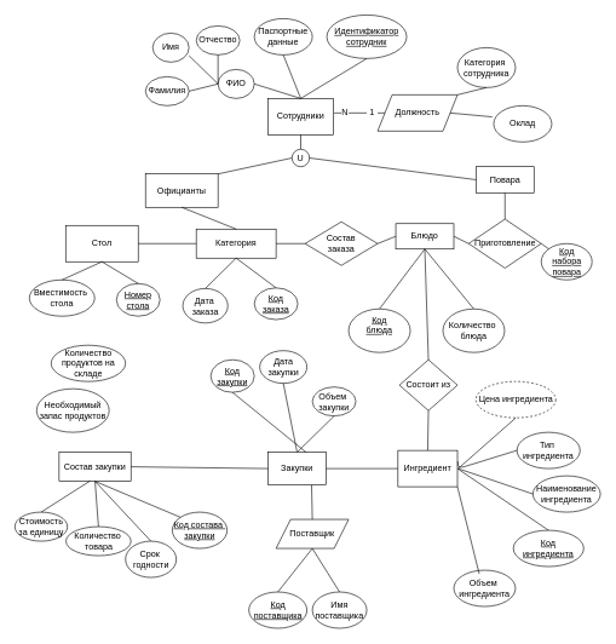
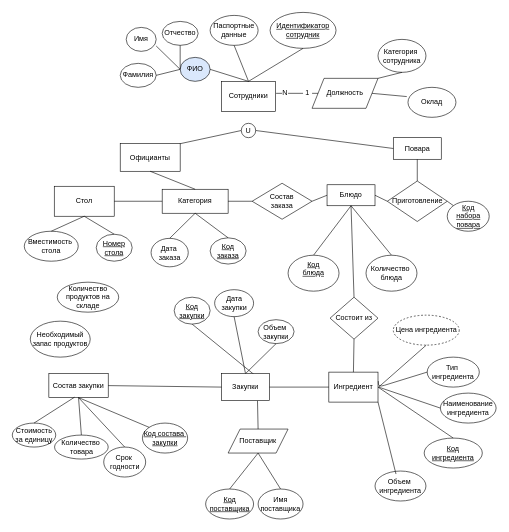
  <mxCell id="0" />
  <mxCell id="1" parent="0" />
  <mxCell id="2" value="Сотрудники" style="rounded=0;whiteSpace=wrap;html=1;" vertex="1" parent="1"><mxGeometry x="369" y="135" width="90" height="50" as="geometry" /></mxCell>
- <mxCell id="3" value="ФИО" style="ellipse;whiteSpace=wrap;html=1;" vertex="1" parent="1"><mxGeometry x="300" y="95" width="50" height="40" as="geometry" /></mxCell>
+ <mxCell id="3" value="ФИО" style="ellipse;whiteSpace=wrap;html=1;fillColor=#dae8fc;" vertex="1" parent="1"><mxGeometry x="300" y="95" width="50" height="40" as="geometry" /></mxCell>
  <mxCell id="4" value="Отчество" style="ellipse;whiteSpace=wrap;html=1;" vertex="1" parent="1"><mxGeometry x="270" y="35" width="60" height="40" as="geometry" /></mxCell>
  <mxCell id="5" value="Имя" style="ellipse;whiteSpace=wrap;html=1;" vertex="1" parent="1"><mxGeometry x="210" y="45" width="50" height="40" as="geometry" /></mxCell>
  <mxCell id="6" value="Фамилия" style="ellipse;whiteSpace=wrap;html=1;" vertex="1" parent="1"><mxGeometry x="200" y="105" width="60" height="40" as="geometry" /></mxCell>
  <mxCell id="7" value="" style="endArrow=none;html=1;exitX=1;exitY=0.5;exitDx=0;exitDy=0;entryX=0.5;entryY=0;entryDx=0;entryDy=0;" edge="1" parent="1" source="3" target="2"><mxGeometry width="50" height="50" relative="1" as="geometry"><mxPoint x="390" y="175" as="sourcePoint" /><mxPoint x="425" y="125" as="targetPoint" /></mxGeometry></mxCell>
  <mxCell id="8" value="" style="endArrow=none;html=1;exitX=0;exitY=0.5;exitDx=0;exitDy=0;entryX=0.5;entryY=1;entryDx=0;entryDy=0;" edge="1" parent="1" source="3" target="4"><mxGeometry width="50" height="50" relative="1" as="geometry"><mxPoint x="390" y="175" as="sourcePoint" /><mxPoint x="440" y="125" as="targetPoint" /></mxGeometry></mxCell>
  <mxCell id="9" value="" style="endArrow=none;html=1;entryX=0;entryY=0.5;entryDx=0;entryDy=0;" edge="1" parent="1" target="3"><mxGeometry width="50" height="50" relative="1" as="geometry"><mxPoint x="260" y="76" as="sourcePoint" /><mxPoint x="440" y="125" as="targetPoint" /></mxGeometry></mxCell>
  <mxCell id="10" value="" style="endArrow=none;html=1;exitX=1;exitY=0.5;exitDx=0;exitDy=0;entryX=0;entryY=0.5;entryDx=0;entryDy=0;" edge="1" parent="1" source="6" target="3"><mxGeometry width="50" height="50" relative="1" as="geometry"><mxPoint x="390" y="175" as="sourcePoint" /><mxPoint x="440" y="125" as="targetPoint" /></mxGeometry></mxCell>
  <mxCell id="11" value="Паспортные&lt;br&gt;данные" style="ellipse;whiteSpace=wrap;html=1;" vertex="1" parent="1"><mxGeometry x="350" y="25" width="80" height="50" as="geometry" /></mxCell>
  <mxCell id="12" value="" style="endArrow=none;html=1;entryX=0.5;entryY=1;entryDx=0;entryDy=0;exitX=0.5;exitY=0;exitDx=0;exitDy=0;" edge="1" parent="1" source="2" target="11"><mxGeometry width="50" height="50" relative="1" as="geometry"><mxPoint x="380" y="135" as="sourcePoint" /><mxPoint x="440" y="125" as="targetPoint" /></mxGeometry></mxCell>
  <mxCell id="13" value="&lt;u&gt;Идентификатор&lt;br&gt;сотрудник&lt;/u&gt;" style="ellipse;whiteSpace=wrap;html=1;" vertex="1" parent="1"><mxGeometry x="450" y="20" width="110" height="60" as="geometry" /></mxCell>
  <mxCell id="14" value="" style="endArrow=none;html=1;entryX=0.5;entryY=1;entryDx=0;entryDy=0;exitX=0.5;exitY=0;exitDx=0;exitDy=0;" edge="1" parent="1" source="2" target="13"><mxGeometry width="50" height="50" relative="1" as="geometry"><mxPoint x="390" y="165" as="sourcePoint" /><mxPoint x="440" y="115" as="targetPoint" /></mxGeometry></mxCell>
  <mxCell id="15" value="Должность" style="shape=parallelogram;perimeter=parallelogramPerimeter;whiteSpace=wrap;html=1;fixedSize=1;" vertex="1" parent="1"><mxGeometry x="520" y="130" width="110" height="50" as="geometry" /></mxCell>
  <mxCell id="16" value="Категория&amp;nbsp;&lt;br&gt;сотрудника" style="ellipse;whiteSpace=wrap;html=1;" vertex="1" parent="1"><mxGeometry x="630" y="65" width="80" height="55" as="geometry" /></mxCell>
  <mxCell id="17" value="Оклад" style="ellipse;whiteSpace=wrap;html=1;" vertex="1" parent="1"><mxGeometry x="680" y="145" width="80" height="50" as="geometry" /></mxCell>
  <mxCell id="18" value="" style="endArrow=none;html=1;entryX=0.5;entryY=1;entryDx=0;entryDy=0;exitX=1;exitY=0;exitDx=0;exitDy=0;" edge="1" parent="1" source="15" target="16"><mxGeometry width="50" height="50" relative="1" as="geometry"><mxPoint x="390" y="155" as="sourcePoint" /><mxPoint x="440" y="105" as="targetPoint" /></mxGeometry></mxCell>
  <mxCell id="19" value="" style="endArrow=none;html=1;entryX=0;entryY=0.5;entryDx=0;entryDy=0;" edge="1" parent="1" source="21" target="23"><mxGeometry width="50" height="50" relative="1" as="geometry"><mxPoint x="460" y="155" as="sourcePoint" /><mxPoint x="440" y="105" as="targetPoint" /></mxGeometry></mxCell>
  <mxCell id="20" value="" style="endArrow=none;html=1;entryX=-0.025;entryY=0.308;entryDx=0;entryDy=0;entryPerimeter=0;exitX=1;exitY=0.5;exitDx=0;exitDy=0;" edge="1" parent="1" source="15" target="17"><mxGeometry width="50" height="50" relative="1" as="geometry"><mxPoint x="390" y="155" as="sourcePoint" /><mxPoint x="440" y="105" as="targetPoint" /></mxGeometry></mxCell>
  <mxCell id="21" value="N" style="text;html=1;strokeColor=none;fillColor=none;align=center;verticalAlign=middle;whiteSpace=wrap;rounded=0;" vertex="1" parent="1"><mxGeometry x="470" y="145" width="10" height="20" as="geometry" /></mxCell>
  <mxCell id="22" value="" style="endArrow=none;html=1;entryX=0;entryY=0.5;entryDx=0;entryDy=0;" edge="1" parent="1" target="21"><mxGeometry width="50" height="50" relative="1" as="geometry"><mxPoint x="460" y="155" as="sourcePoint" /><mxPoint x="530" y="155" as="targetPoint" /></mxGeometry></mxCell>
  <mxCell id="23" value="1" style="text;html=1;strokeColor=none;fillColor=none;align=center;verticalAlign=middle;whiteSpace=wrap;rounded=0;" vertex="1" parent="1"><mxGeometry x="505" y="145" width="15" height="20" as="geometry" /></mxCell>
  <mxCell id="24" value="" style="endArrow=none;html=1;entryX=1;entryY=0.5;entryDx=0;entryDy=0;exitX=0;exitY=0.5;exitDx=0;exitDy=0;" edge="1" parent="1" source="15" target="23"><mxGeometry width="50" height="50" relative="1" as="geometry"><mxPoint x="390" y="155" as="sourcePoint" /><mxPoint x="440" y="105" as="targetPoint" /></mxGeometry></mxCell>
- <mxCell id="25" value="" style="endArrow=none;html=1;entryX=0.5;entryY=1;entryDx=0;entryDy=0;" edge="1" parent="1" source="42" target="2"><mxGeometry width="50" height="50" relative="1" as="geometry"><mxPoint x="414" y="215" as="sourcePoint" /><mxPoint x="440" y="105" as="targetPoint" /></mxGeometry></mxCell>
  <mxCell id="26" value="Официанты" style="rounded=0;whiteSpace=wrap;html=1;" vertex="1" parent="1"><mxGeometry x="200" y="239" width="100" height="46" as="geometry" /></mxCell>
  <mxCell id="27" value="" style="endArrow=none;html=1;exitX=1;exitY=0;exitDx=0;exitDy=0;entryX=0;entryY=0.5;entryDx=0;entryDy=0;" edge="1" parent="1" source="26" target="42"><mxGeometry width="50" height="50" relative="1" as="geometry"><mxPoint x="390" y="235" as="sourcePoint" /><mxPoint x="440" y="185" as="targetPoint" /></mxGeometry></mxCell>
  <mxCell id="28" value="Категория" style="rounded=0;whiteSpace=wrap;html=1;" vertex="1" parent="1"><mxGeometry x="270" y="315" width="110" height="40" as="geometry" /></mxCell>
  <mxCell id="29" value="" style="endArrow=none;html=1;entryX=0.5;entryY=0;entryDx=0;entryDy=0;exitX=0.5;exitY=1;exitDx=0;exitDy=0;" edge="1" parent="1" source="26" target="28"><mxGeometry width="50" height="50" relative="1" as="geometry"><mxPoint x="390" y="235" as="sourcePoint" /><mxPoint x="440" y="185" as="targetPoint" /></mxGeometry></mxCell>
  <mxCell id="30" value="Стол" style="rounded=0;whiteSpace=wrap;html=1;" vertex="1" parent="1"><mxGeometry x="90" y="310" width="100" height="50" as="geometry" /></mxCell>
  <mxCell id="31" value="" style="endArrow=none;html=1;entryX=0;entryY=0.5;entryDx=0;entryDy=0;exitX=1;exitY=0.5;exitDx=0;exitDy=0;" edge="1" parent="1" source="30" target="28"><mxGeometry width="50" height="50" relative="1" as="geometry"><mxPoint x="390" y="235" as="sourcePoint" /><mxPoint x="440" y="185" as="targetPoint" /></mxGeometry></mxCell>
  <mxCell id="32" value="Вместимость&amp;nbsp;&lt;br&gt;стола" style="ellipse;whiteSpace=wrap;html=1;" vertex="1" parent="1"><mxGeometry x="40" y="385" width="90" height="50" as="geometry" /></mxCell>
  <mxCell id="33" value="&lt;u&gt;Номер&lt;br&gt;стола&lt;/u&gt;" style="ellipse;whiteSpace=wrap;html=1;" vertex="1" parent="1"><mxGeometry x="160" y="390" width="60" height="45" as="geometry" /></mxCell>
  <mxCell id="34" value="" style="endArrow=none;html=1;exitX=0.5;exitY=0;exitDx=0;exitDy=0;entryX=0.5;entryY=1;entryDx=0;entryDy=0;" edge="1" parent="1" source="32" target="30"><mxGeometry width="50" height="50" relative="1" as="geometry"><mxPoint x="390" y="175" as="sourcePoint" /><mxPoint x="440" y="125" as="targetPoint" /></mxGeometry></mxCell>
  <mxCell id="35" value="" style="endArrow=none;html=1;exitX=0.5;exitY=1;exitDx=0;exitDy=0;entryX=0.5;entryY=0;entryDx=0;entryDy=0;" edge="1" parent="1" source="30" target="33"><mxGeometry width="50" height="50" relative="1" as="geometry"><mxPoint x="390" y="175" as="sourcePoint" /><mxPoint x="440" y="125" as="targetPoint" /></mxGeometry></mxCell>
  <mxCell id="36" value="&lt;u&gt;Код&lt;br&gt;заказа&lt;/u&gt;" style="ellipse;whiteSpace=wrap;html=1;" vertex="1" parent="1"><mxGeometry x="350" y="396" width="60" height="43.75" as="geometry" /></mxCell>
  <mxCell id="37" value="Дата&amp;nbsp;&lt;br&gt;заказа" style="ellipse;whiteSpace=wrap;html=1;" vertex="1" parent="1"><mxGeometry x="251.5" y="396.88" width="62" height="47.5" as="geometry" /></mxCell>
  <mxCell id="38" value="" style="endArrow=none;html=1;exitX=0.5;exitY=0;exitDx=0;exitDy=0;entryX=0.5;entryY=1;entryDx=0;entryDy=0;" edge="1" parent="1" source="37" target="28"><mxGeometry width="50" height="50" relative="1" as="geometry"><mxPoint x="390" y="275" as="sourcePoint" /><mxPoint x="440" y="225" as="targetPoint" /></mxGeometry></mxCell>
  <mxCell id="39" value="" style="endArrow=none;html=1;entryX=0.5;entryY=0;entryDx=0;entryDy=0;exitX=0.5;exitY=1;exitDx=0;exitDy=0;" edge="1" parent="1" source="28" target="36"><mxGeometry width="50" height="50" relative="1" as="geometry"><mxPoint x="390" y="275" as="sourcePoint" /><mxPoint x="440" y="225" as="targetPoint" /></mxGeometry></mxCell>
  <mxCell id="40" value="Состав&lt;br&gt;заказа" style="rhombus;whiteSpace=wrap;html=1;" vertex="1" parent="1"><mxGeometry x="420" y="305" width="100" height="60" as="geometry" /></mxCell>
  <mxCell id="41" value="" style="endArrow=none;html=1;exitX=1;exitY=0.5;exitDx=0;exitDy=0;" edge="1" parent="1" source="28" target="40"><mxGeometry width="50" height="50" relative="1" as="geometry"><mxPoint x="430" y="335" as="sourcePoint" /><mxPoint x="440" y="285" as="targetPoint" /></mxGeometry></mxCell>
  <mxCell id="42" value="U" style="ellipse;whiteSpace=wrap;html=1;aspect=fixed;" vertex="1" parent="1"><mxGeometry x="402" y="205" width="24" height="24" as="geometry" /></mxCell>
  <mxCell id="43" value="Повара" style="rounded=0;whiteSpace=wrap;html=1;" vertex="1" parent="1"><mxGeometry x="655.5" y="229" width="80" height="36" as="geometry" /></mxCell>
  <mxCell id="44" value="" style="endArrow=none;html=1;entryX=0;entryY=0.5;entryDx=0;entryDy=0;exitX=1;exitY=0.5;exitDx=0;exitDy=0;" edge="1" parent="1" source="42" target="43"><mxGeometry width="50" height="50" relative="1" as="geometry"><mxPoint x="530" y="315" as="sourcePoint" /><mxPoint x="580" y="265" as="targetPoint" /></mxGeometry></mxCell>
  <mxCell id="45" value="Приготовление" style="rhombus;whiteSpace=wrap;html=1;" vertex="1" parent="1"><mxGeometry x="645.5" y="301.25" width="100" height="67.5" as="geometry" /></mxCell>
  <mxCell id="46" value="&lt;u&gt;Код&lt;br&gt;набора&lt;br&gt;повара&lt;br&gt;&lt;/u&gt;" style="ellipse;whiteSpace=wrap;html=1;" vertex="1" parent="1"><mxGeometry x="745.5" y="335" width="70" height="50" as="geometry" /></mxCell>
  <mxCell id="47" value="" style="endArrow=none;html=1;entryX=0;entryY=0;entryDx=0;entryDy=0;exitX=1;exitY=0.5;exitDx=0;exitDy=0;" edge="1" parent="1" source="45" target="46"><mxGeometry width="50" height="50" relative="1" as="geometry"><mxPoint x="530" y="295" as="sourcePoint" /><mxPoint x="580" y="245" as="targetPoint" /></mxGeometry></mxCell>
  <mxCell id="48" value="" style="endArrow=none;html=1;entryX=0.5;entryY=1;entryDx=0;entryDy=0;exitX=0.5;exitY=0;exitDx=0;exitDy=0;" edge="1" parent="1" source="45" target="43"><mxGeometry width="50" height="50" relative="1" as="geometry"><mxPoint x="530" y="295" as="sourcePoint" /><mxPoint x="580" y="245" as="targetPoint" /></mxGeometry></mxCell>
  <mxCell id="49" value="Блюдо" style="rounded=0;whiteSpace=wrap;html=1;" vertex="1" parent="1"><mxGeometry x="545" y="307.5" width="80" height="35" as="geometry" /></mxCell>
  <mxCell id="50" value="" style="endArrow=none;html=1;entryX=0;entryY=0.5;entryDx=0;entryDy=0;exitX=1;exitY=0.5;exitDx=0;exitDy=0;" edge="1" parent="1" source="40" target="49"><mxGeometry width="50" height="50" relative="1" as="geometry"><mxPoint x="530" y="295" as="sourcePoint" /><mxPoint x="580" y="245" as="targetPoint" /></mxGeometry></mxCell>
  <mxCell id="51" value="" style="endArrow=none;html=1;entryX=0;entryY=0.5;entryDx=0;entryDy=0;exitX=1;exitY=0.5;exitDx=0;exitDy=0;" edge="1" parent="1" source="49" target="45"><mxGeometry width="50" height="50" relative="1" as="geometry"><mxPoint x="530" y="295" as="sourcePoint" /><mxPoint x="580" y="245" as="targetPoint" /></mxGeometry></mxCell>
  <mxCell id="52" value="Состоит из" style="rhombus;whiteSpace=wrap;html=1;" vertex="1" parent="1"><mxGeometry x="550" y="495" width="80" height="70" as="geometry" /></mxCell>
  <mxCell id="53" value="" style="endArrow=none;html=1;entryX=0.5;entryY=1;entryDx=0;entryDy=0;exitX=0.5;exitY=0;exitDx=0;exitDy=0;" edge="1" parent="1" source="52" target="49"><mxGeometry width="50" height="50" relative="1" as="geometry"><mxPoint x="530" y="495" as="sourcePoint" /><mxPoint x="580" y="445" as="targetPoint" /></mxGeometry></mxCell>
  <mxCell id="54" value="Количество&amp;nbsp;&lt;br&gt;блюда" style="ellipse;whiteSpace=wrap;html=1;" vertex="1" parent="1"><mxGeometry x="610" y="425" width="85" height="60" as="geometry" /></mxCell>
  <mxCell id="55" value="&lt;u&gt;Код&lt;br&gt;блюда&lt;br&gt;&lt;br&gt;&lt;/u&gt;" style="ellipse;whiteSpace=wrap;html=1;" vertex="1" parent="1"><mxGeometry x="480" y="425" width="85" height="60" as="geometry" /></mxCell>
  <mxCell id="56" value="" style="endArrow=none;html=1;exitX=0.5;exitY=1;exitDx=0;exitDy=0;entryX=0.5;entryY=0;entryDx=0;entryDy=0;" edge="1" parent="1" source="49" target="54"><mxGeometry width="50" height="50" relative="1" as="geometry"><mxPoint x="630" y="460" as="sourcePoint" /><mxPoint x="270" y="510" as="targetPoint" /></mxGeometry></mxCell>
  <mxCell id="57" value="" style="endArrow=none;html=1;exitX=0.5;exitY=1;exitDx=0;exitDy=0;entryX=0.5;entryY=0;entryDx=0;entryDy=0;" edge="1" parent="1" source="49" target="55"><mxGeometry width="50" height="50" relative="1" as="geometry"><mxPoint x="530" y="465" as="sourcePoint" /><mxPoint x="270" y="565" as="targetPoint" /></mxGeometry></mxCell>
  <mxCell id="58" value="Ингредиент" style="rounded=0;whiteSpace=wrap;html=1;" vertex="1" parent="1"><mxGeometry x="548" y="620" width="82" height="50" as="geometry" /></mxCell>
  <mxCell id="59" value="" style="endArrow=none;html=1;exitX=0.5;exitY=0;exitDx=0;exitDy=0;entryX=0.5;entryY=1;entryDx=0;entryDy=0;" edge="1" parent="1" source="58" target="52"><mxGeometry width="50" height="50" relative="1" as="geometry"><mxPoint x="530" y="465" as="sourcePoint" /><mxPoint x="580" y="415" as="targetPoint" /></mxGeometry></mxCell>
  <mxCell id="60" value="&lt;u&gt;Код&lt;br&gt;ингредиента&lt;br&gt;&lt;/u&gt;" style="ellipse;whiteSpace=wrap;html=1;" vertex="1" parent="1"><mxGeometry x="707" y="730" width="97" height="50" as="geometry" /></mxCell>
  <mxCell id="61" value="Объем&amp;nbsp;&lt;br&gt;ингредиента" style="ellipse;whiteSpace=wrap;html=1;" vertex="1" parent="1"><mxGeometry x="625" y="785" width="85" height="50" as="geometry" /></mxCell>
  <mxCell id="62" value="Тип&amp;nbsp;&lt;br&gt;ингредиента" style="ellipse;whiteSpace=wrap;html=1;" vertex="1" parent="1"><mxGeometry x="712" y="595" width="87" height="50" as="geometry" /></mxCell>
  <mxCell id="63" value="Цена ингредиента" style="ellipse;whiteSpace=wrap;html=1;dashed=1;" vertex="1" parent="1"><mxGeometry x="655.5" y="525" width="110" height="50" as="geometry" /></mxCell>
  <mxCell id="64" value="Наименование&lt;br&gt;ингредиента" style="ellipse;whiteSpace=wrap;html=1;" vertex="1" parent="1"><mxGeometry x="734" y="655" width="93" height="50" as="geometry" /></mxCell>
  <mxCell id="65" value="" style="endArrow=none;html=1;entryX=0.5;entryY=1;entryDx=0;entryDy=0;" edge="1" parent="1" target="63"><mxGeometry width="50" height="50" relative="1" as="geometry"><mxPoint x="631" y="645" as="sourcePoint" /><mxPoint x="665.5" y="575" as="targetPoint" /></mxGeometry></mxCell>
  <mxCell id="66" value="" style="endArrow=none;html=1;entryX=0;entryY=0.5;entryDx=0;entryDy=0;exitX=1;exitY=0.5;exitDx=0;exitDy=0;" edge="1" parent="1" target="62"><mxGeometry width="50" height="50" relative="1" as="geometry"><mxPoint x="630.5" y="635" as="sourcePoint" /><mxPoint x="665.5" y="575" as="targetPoint" /><Array as="points"><mxPoint x="631" y="645" /></Array></mxGeometry></mxCell>
  <mxCell id="67" value="" style="endArrow=none;html=1;entryX=0;entryY=0.5;entryDx=0;entryDy=0;" edge="1" parent="1" target="64"><mxGeometry width="50" height="50" relative="1" as="geometry"><mxPoint x="631" y="645" as="sourcePoint" /><mxPoint x="665.5" y="575" as="targetPoint" /></mxGeometry></mxCell>
  <mxCell id="68" value="" style="endArrow=none;html=1;exitX=0.5;exitY=0;exitDx=0;exitDy=0;entryX=1;entryY=0.5;entryDx=0;entryDy=0;" edge="1" parent="1" source="60" target="58"><mxGeometry width="50" height="50" relative="1" as="geometry"><mxPoint x="615.5" y="625" as="sourcePoint" /><mxPoint x="636" y="635" as="targetPoint" /></mxGeometry></mxCell>
  <mxCell id="69" value="" style="endArrow=none;html=1;exitX=0.5;exitY=0;exitDx=0;exitDy=0;entryX=1;entryY=0.5;entryDx=0;entryDy=0;" edge="1" parent="1"><mxGeometry width="50" height="50" relative="1" as="geometry"><mxPoint x="660" y="790" as="sourcePoint" /><mxPoint x="630" y="670" as="targetPoint" /></mxGeometry></mxCell>
  <mxCell id="70" value="Состав закупки" style="rounded=0;whiteSpace=wrap;html=1;" vertex="1" parent="1"><mxGeometry x="81" y="622.5" width="99" height="40" as="geometry" /></mxCell>
  <mxCell id="71" value="" style="endArrow=none;html=1;exitX=1;exitY=0.5;exitDx=0;exitDy=0;entryX=0;entryY=0.5;entryDx=0;entryDy=0;" edge="1" parent="1" source="92" target="58"><mxGeometry width="50" height="50" relative="1" as="geometry"><mxPoint x="530" y="725" as="sourcePoint" /><mxPoint x="580" y="675" as="targetPoint" /></mxGeometry></mxCell>
  <mxCell id="72" value="&lt;u&gt;Код состава&amp;nbsp;&lt;br&gt;закупки&lt;/u&gt;" style="ellipse;whiteSpace=wrap;html=1;" vertex="1" parent="1"><mxGeometry x="237" y="705" width="75.5" height="50" as="geometry" /></mxCell>
  <mxCell id="73" value="Срок&amp;nbsp;&lt;br&gt;годности" style="ellipse;whiteSpace=wrap;html=1;" vertex="1" parent="1"><mxGeometry x="172.5" y="745" width="70" height="50" as="geometry" /></mxCell>
  <mxCell id="74" value="Количество&amp;nbsp;&lt;br&gt;товара" style="ellipse;whiteSpace=wrap;html=1;" vertex="1" parent="1"><mxGeometry x="90.5" y="725" width="89.5" height="40" as="geometry" /></mxCell>
  <mxCell id="75" value="Стоимость за единицу" style="ellipse;whiteSpace=wrap;html=1;" vertex="1" parent="1"><mxGeometry x="20" y="705" width="72.5" height="40" as="geometry" /></mxCell>
  <mxCell id="76" value="" style="endArrow=none;html=1;exitX=0.5;exitY=0;exitDx=0;exitDy=0;entryX=0.432;entryY=0.985;entryDx=0;entryDy=0;entryPerimeter=0;" edge="1" parent="1" source="75" target="70"><mxGeometry width="50" height="50" relative="1" as="geometry"><mxPoint x="272.5" y="685" as="sourcePoint" /><mxPoint x="322.5" y="635" as="targetPoint" /></mxGeometry></mxCell>
  <mxCell id="77" value="" style="endArrow=none;html=1;exitX=0.5;exitY=0;exitDx=0;exitDy=0;entryX=0.5;entryY=1;entryDx=0;entryDy=0;" edge="1" parent="1" source="74" target="70"><mxGeometry width="50" height="50" relative="1" as="geometry"><mxPoint x="272.5" y="685" as="sourcePoint" /><mxPoint x="322.5" y="635" as="targetPoint" /></mxGeometry></mxCell>
  <mxCell id="78" value="" style="endArrow=none;html=1;exitX=0.5;exitY=0;exitDx=0;exitDy=0;entryX=0.5;entryY=1;entryDx=0;entryDy=0;" edge="1" parent="1" source="73" target="70"><mxGeometry width="50" height="50" relative="1" as="geometry"><mxPoint x="272.5" y="685" as="sourcePoint" /><mxPoint x="322.5" y="635" as="targetPoint" /></mxGeometry></mxCell>
  <mxCell id="79" value="" style="endArrow=none;html=1;exitX=0;exitY=0;exitDx=0;exitDy=0;entryX=0.5;entryY=1;entryDx=0;entryDy=0;" edge="1" parent="1" source="72" target="70"><mxGeometry width="50" height="50" relative="1" as="geometry"><mxPoint x="272.5" y="685" as="sourcePoint" /><mxPoint x="322.5" y="635" as="targetPoint" /></mxGeometry></mxCell>
  <mxCell id="80" value="&lt;u&gt;Код&lt;br&gt;закупки&lt;/u&gt;" style="ellipse;whiteSpace=wrap;html=1;" vertex="1" parent="1"><mxGeometry x="290" y="495" width="60" height="45" as="geometry" /></mxCell>
  <mxCell id="81" value="Дата закупки" style="ellipse;whiteSpace=wrap;html=1;" vertex="1" parent="1"><mxGeometry x="357.5" y="482.5" width="65" height="45" as="geometry" /></mxCell>
  <mxCell id="82" value="" style="endArrow=none;html=1;exitX=1;exitY=0.5;exitDx=0;exitDy=0;entryX=0.5;entryY=1;entryDx=0;entryDy=0;" edge="1" parent="1" source="92" target="80"><mxGeometry width="50" height="50" relative="1" as="geometry"><mxPoint x="530" y="725" as="sourcePoint" /><mxPoint x="580" y="675" as="targetPoint" /></mxGeometry></mxCell>
  <mxCell id="83" value="" style="endArrow=none;html=1;exitX=0.5;exitY=0;exitDx=0;exitDy=0;entryX=0.5;entryY=1;entryDx=0;entryDy=0;" edge="1" parent="1" source="92" target="81"><mxGeometry width="50" height="50" relative="1" as="geometry"><mxPoint x="530" y="725" as="sourcePoint" /><mxPoint x="580" y="675" as="targetPoint" /></mxGeometry></mxCell>
  <mxCell id="84" value="Поставщик" style="shape=parallelogram;perimeter=parallelogramPerimeter;whiteSpace=wrap;html=1;fixedSize=1;" vertex="1" parent="1"><mxGeometry x="380" y="715" width="100" height="40" as="geometry" /></mxCell>
  <mxCell id="85" value="" style="endArrow=none;html=1;exitX=0.5;exitY=0;exitDx=0;exitDy=0;entryX=0.75;entryY=1;entryDx=0;entryDy=0;" edge="1" parent="1" source="84" target="92"><mxGeometry width="50" height="50" relative="1" as="geometry"><mxPoint x="530" y="725" as="sourcePoint" /><mxPoint x="580" y="675" as="targetPoint" /></mxGeometry></mxCell>
  <mxCell id="86" value="&lt;u&gt;&lt;span&gt;Код&lt;/span&gt;&lt;br&gt;&lt;span&gt;поставщика&lt;/span&gt;&lt;/u&gt;" style="ellipse;whiteSpace=wrap;html=1;" vertex="1" parent="1"><mxGeometry x="342.5" y="815" width="80" height="50" as="geometry" /></mxCell>
  <mxCell id="87" value="&lt;span&gt;Имя&lt;/span&gt;&lt;br&gt;&lt;span&gt;поставщика&lt;/span&gt;" style="ellipse;whiteSpace=wrap;html=1;" vertex="1" parent="1"><mxGeometry x="430" y="815" width="75" height="50" as="geometry" /></mxCell>
  <mxCell id="88" value="" style="endArrow=none;html=1;exitX=0.5;exitY=0;exitDx=0;exitDy=0;entryX=0.5;entryY=1;entryDx=0;entryDy=0;" edge="1" parent="1" source="86" target="84"><mxGeometry width="50" height="50" relative="1" as="geometry"><mxPoint x="622" y="675" as="sourcePoint" /><mxPoint x="672" y="625" as="targetPoint" /></mxGeometry></mxCell>
  <mxCell id="89" value="" style="endArrow=none;html=1;exitX=0.5;exitY=0;exitDx=0;exitDy=0;entryX=0.5;entryY=1;entryDx=0;entryDy=0;" edge="1" parent="1" source="87" target="84"><mxGeometry width="50" height="50" relative="1" as="geometry"><mxPoint x="622" y="675" as="sourcePoint" /><mxPoint x="672" y="625" as="targetPoint" /></mxGeometry></mxCell>
  <mxCell id="90" value="Объем&amp;nbsp;&lt;br&gt;закупки" style="ellipse;whiteSpace=wrap;html=1;" vertex="1" parent="1"><mxGeometry x="430" y="532.5" width="60" height="40" as="geometry" /></mxCell>
  <mxCell id="91" value="" style="endArrow=none;html=1;exitX=0.5;exitY=1;exitDx=0;exitDy=0;entryX=0.5;entryY=0;entryDx=0;entryDy=0;" edge="1" parent="1" source="90" target="92"><mxGeometry width="50" height="50" relative="1" as="geometry"><mxPoint x="440" y="785" as="sourcePoint" /><mxPoint x="483" y="725" as="targetPoint" /></mxGeometry></mxCell>
  <mxCell id="92" value="Закупки" style="rounded=0;whiteSpace=wrap;html=1;" vertex="1" parent="1"><mxGeometry x="369" y="622.5" width="80" height="45" as="geometry" /></mxCell>
  <mxCell id="93" value="" style="endArrow=none;html=1;exitX=1;exitY=0.5;exitDx=0;exitDy=0;entryX=0;entryY=0.5;entryDx=0;entryDy=0;" edge="1" parent="1" source="70" target="92"><mxGeometry width="50" height="50" relative="1" as="geometry"><mxPoint x="221.5" y="605" as="sourcePoint" /><mxPoint x="339" y="605" as="targetPoint" /></mxGeometry></mxCell>
- <mxCell id="94" value="Количество&lt;br&gt;продуктов на складе&lt;br&gt;" style="ellipse;whiteSpace=wrap;html=1;" vertex="1" parent="1"><mxGeometry x="70" y="475" width="102.5" height="50" as="geometry" /></mxCell>
+ <mxCell id="94" value="Количество&lt;br&gt;продуктов на складе&lt;br&gt;" style="ellipse;whiteSpace=wrap;html=1;" vertex="1" parent="1"><mxGeometry x="95" y="470" width="102.5" height="50" as="geometry" /></mxCell>
  <mxCell id="95" value="Необходимый&lt;br&gt;запас продуктов" style="ellipse;whiteSpace=wrap;html=1;" vertex="1" parent="1"><mxGeometry x="50" y="535" width="100" height="60" as="geometry" /></mxCell>
